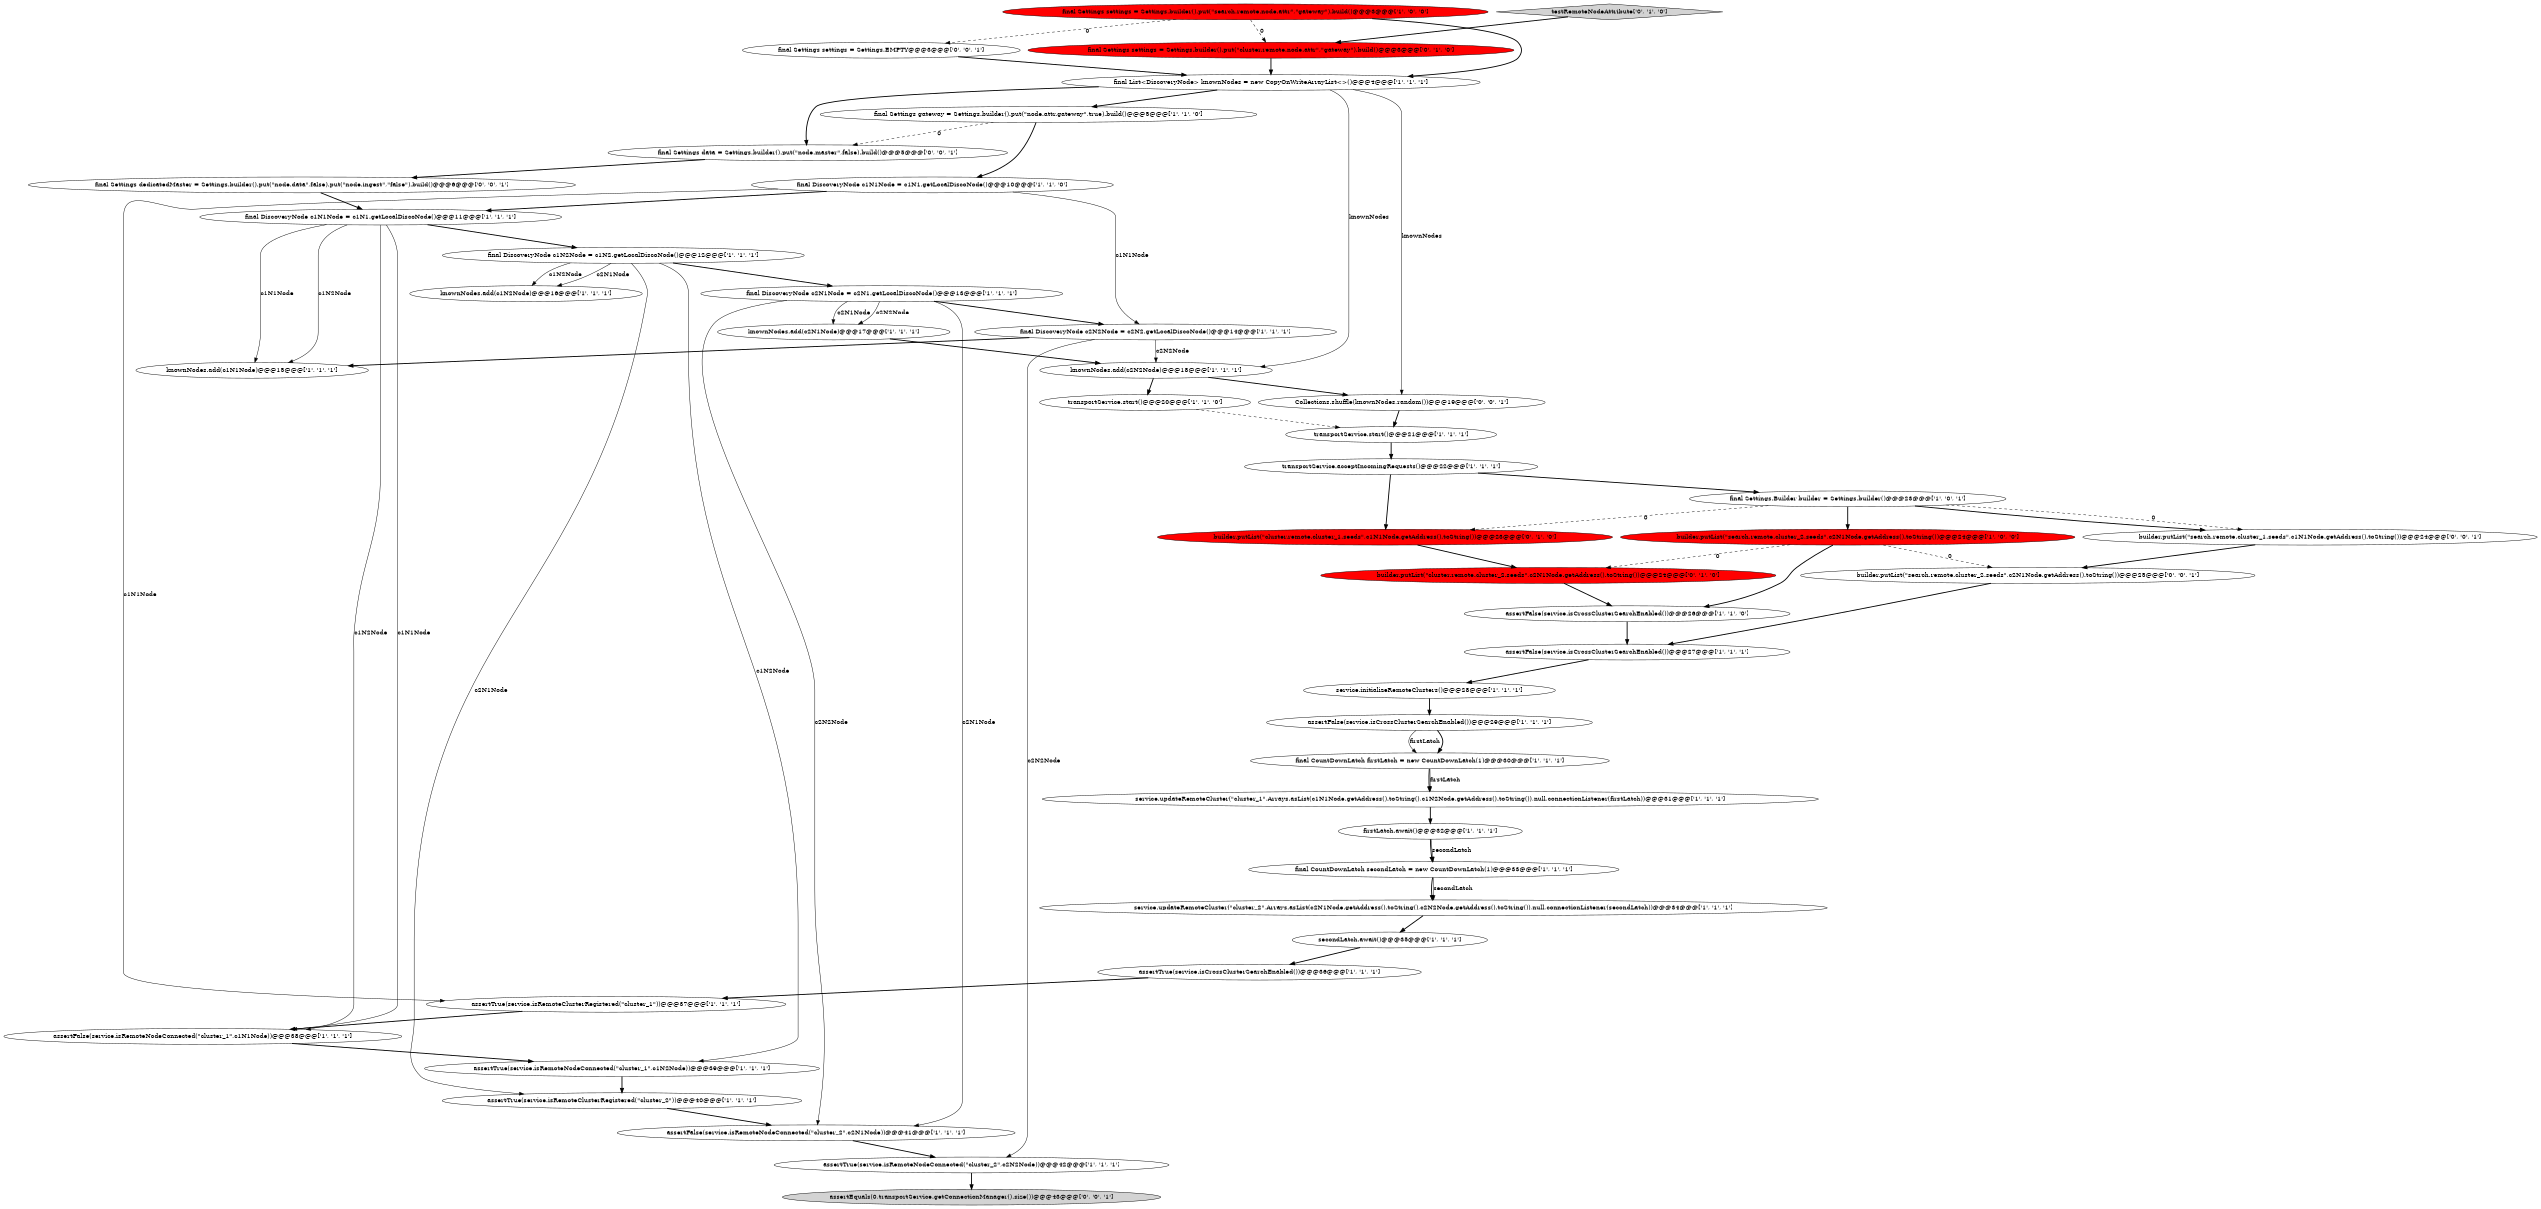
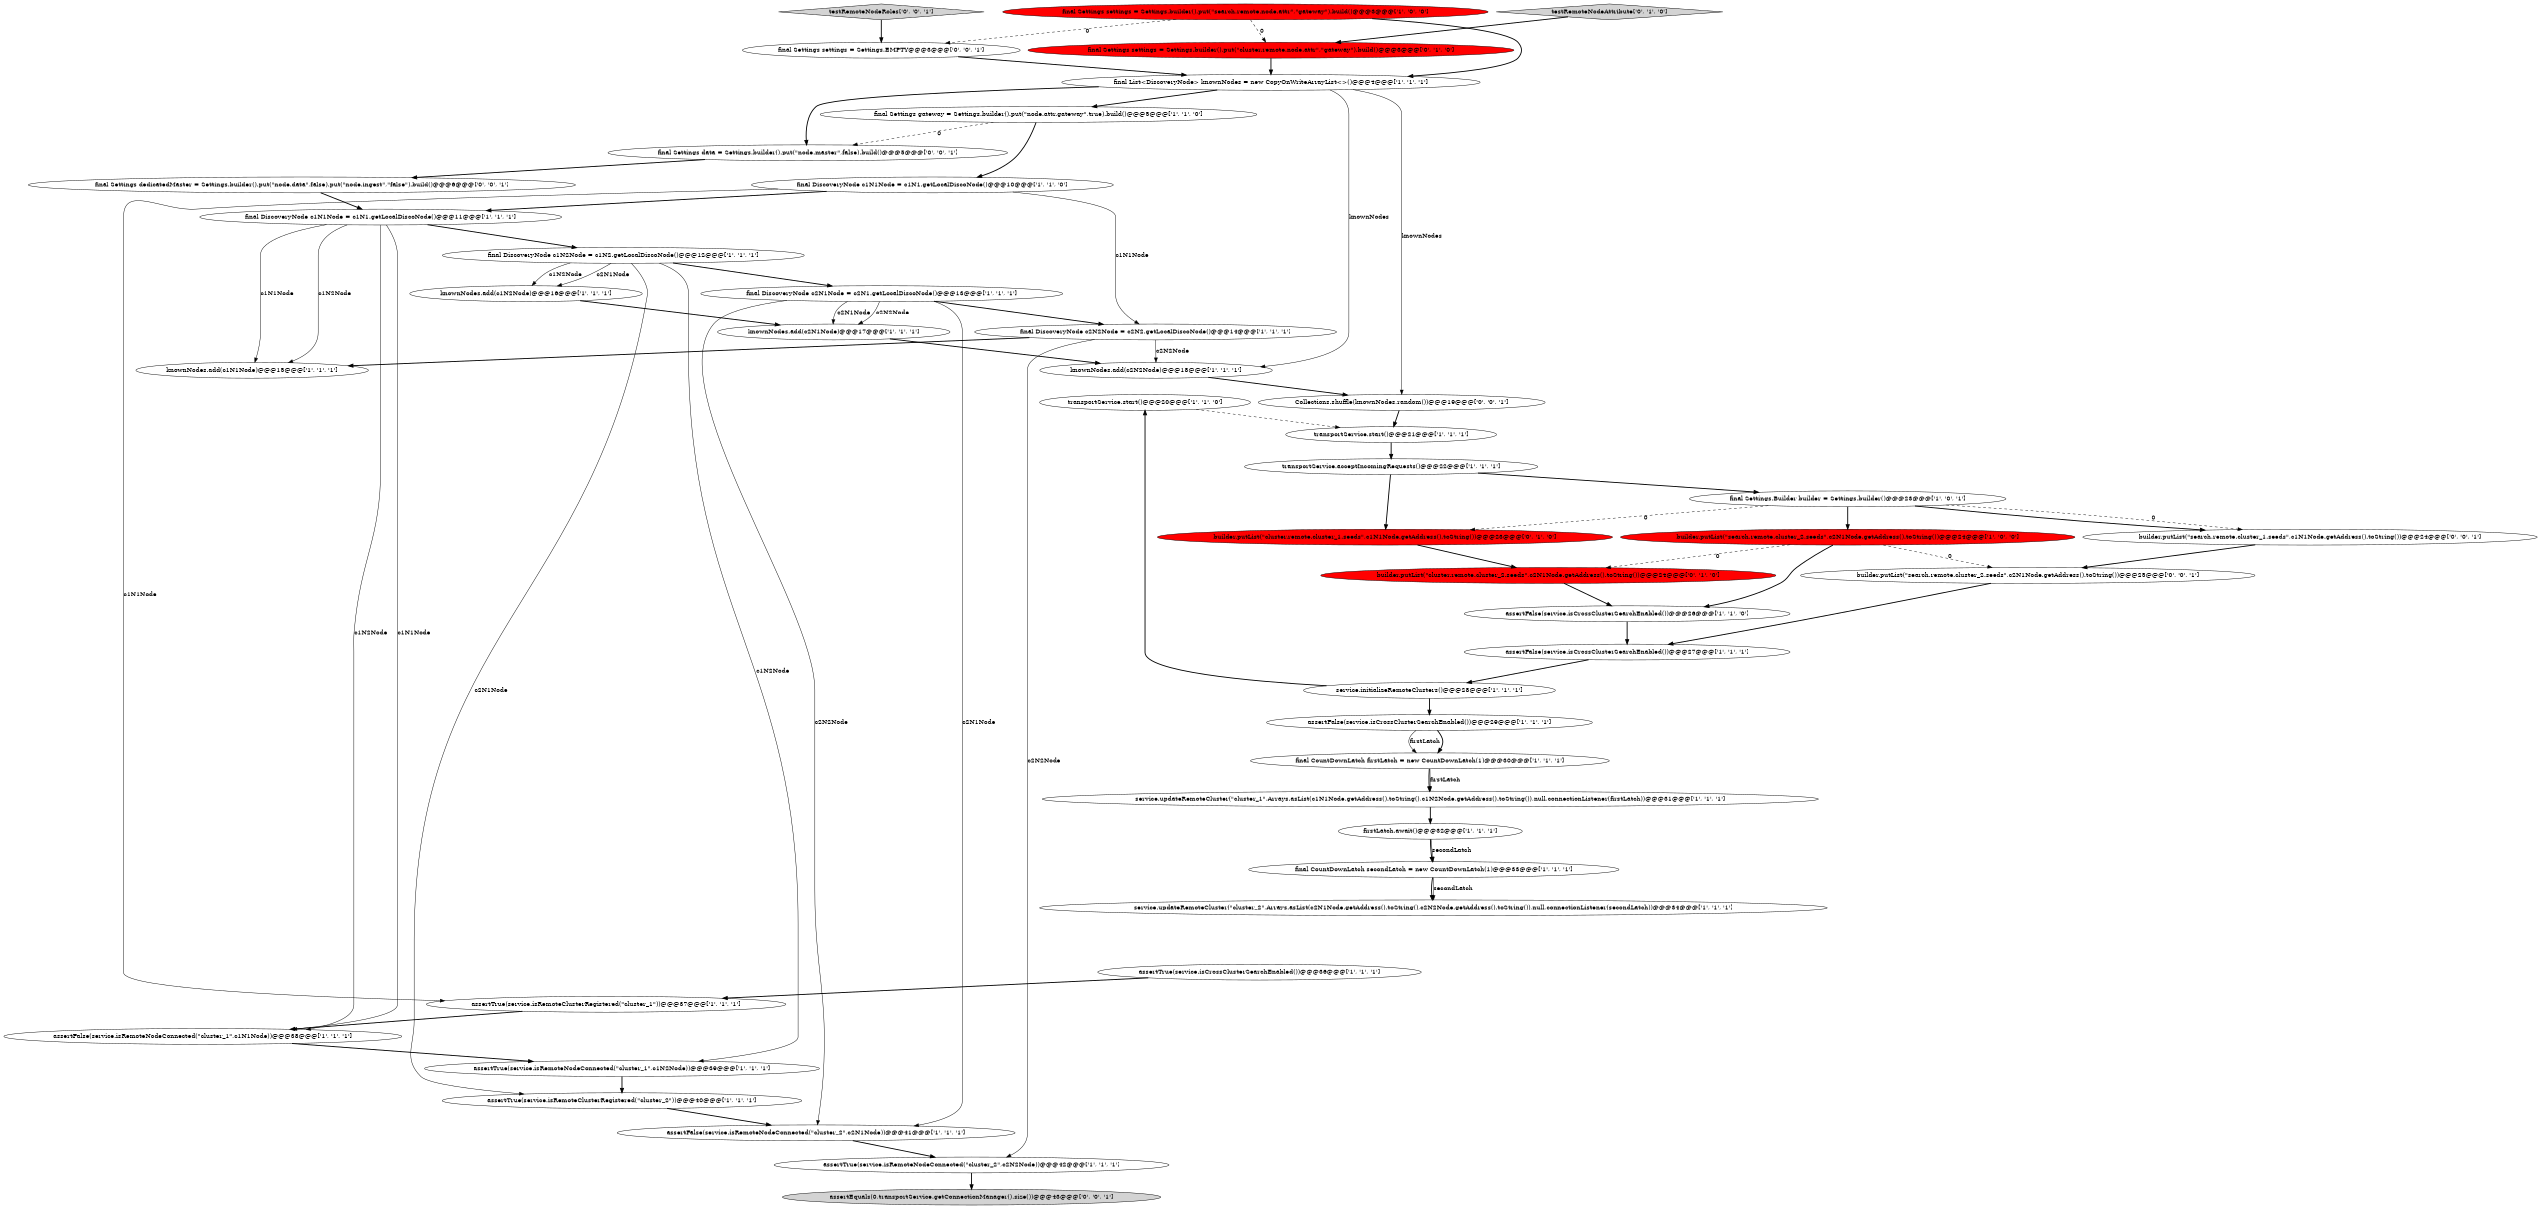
  digraph {
    node [fillcolor=white shape=ellipse style=filled]
    edge [style=bold]
    n1 [label="assertFalse(service.isRemoteNodeConnected(\"cluster_2\",c2N1Node))@@@41@@@['1', '1', '1']"]
    n2 [label="assertTrue(service.isRemoteNodeConnected(\"cluster_2\",c2N2Node))@@@42@@@['1', '1', '1']"]
    n3 [fillcolor=lightgray label="assertEquals(0,transportService.getConnectionManager().size())@@@43@@@['0', '0', '1']"]
    n4 [label="final CountDownLatch firstLatch = new CountDownLatch(1)@@@30@@@['1', '1', '1']"]
    n5 [label="service.updateRemoteCluster(\"cluster_1\",Arrays.asList(c1N1Node.getAddress().toString(),c1N2Node.getAddress().toString()),null,connectionListener(firstLatch))@@@31@@@['1', '1', '1']"]
    n6 [label="firstLatch.await()@@@32@@@['1', '1', '1']"]
    n7 [label="final CountDownLatch secondLatch = new CountDownLatch(1)@@@33@@@['1', '1', '1']"]
    n8 [label="service.updateRemoteCluster(\"cluster_2\",Arrays.asList(c2N1Node.getAddress().toString(),c2N2Node.getAddress().toString()),null,connectionListener(secondLatch))@@@34@@@['1', '1', '1']"]
    n9 [fillcolor=red label="builder.putList(\"cluster.remote.cluster_2.seeds\",c2N1Node.getAddress().toString())@@@24@@@['0', '1', '0']"]
    n10 [label="assertFalse(service.isCrossClusterSearchEnabled())@@@26@@@['1', '1', '0']"]
    n11 [label="assertFalse(service.isCrossClusterSearchEnabled())@@@27@@@['1', '1', '1']"]
    n12 [label="builder.putList(\"search.remote.cluster_2.seeds\",c2N1Node.getAddress().toString())@@@25@@@['0', '0', '1']"]
    n13 [label="service.initializeRemoteClusters()@@@28@@@['1', '1', '1']"]
    n14 [label="knownNodes.add(c2N2Node)@@@18@@@['1', '1', '1']"]
    n15 [label="transportService.start()@@@20@@@['1', '1', '0']"]
    n16 [label="Collections.shuffle(knownNodes,random())@@@19@@@['0', '0', '1']"]
    n17 [label="transportService.start()@@@21@@@['1', '1', '1']"]
    n18 [label="knownNodes.add(c2N1Node)@@@17@@@['1', '1', '1']"]
    n19 [label="transportService.acceptIncomingRequests()@@@22@@@['1', '1', '1']"]
-   n20 [label="secondLatch.await()@@@35@@@['1', '1', '1']"]
    n21 [label="assertTrue(service.isCrossClusterSearchEnabled())@@@36@@@['1', '1', '1']"]
    n22 [label="assertTrue(service.isRemoteClusterRegistered(\"cluster_2\"))@@@40@@@['1', '1', '1']"]
    n23 [label="final List<DiscoveryNode> knownNodes = new CopyOnWriteArrayList<>()@@@4@@@['1', '1', '1']"]
    n24 [label="final Settings data = Settings.builder().put(\"node.master\",false).build()@@@5@@@['0', '0', '1']"]
    n25 [label="final Settings gateway = Settings.builder().put(\"node.attr.gateway\",true).build()@@@5@@@['1', '1', '0']"]
    n26 [label="final Settings dedicatedMaster = Settings.builder().put(\"node.data\",false).put(\"node.ingest\",\"false\").build()@@@6@@@['0', '0', '1']"]
    n27 [label="final DiscoveryNode c1N1Node = c1N1.getLocalDiscoNode()@@@10@@@['1', '1', '0']"]
    n28 [label="final DiscoveryNode c1N2Node = c1N2.getLocalDiscoNode()@@@12@@@['1', '1', '1']"]
    n29 [label="final DiscoveryNode c2N1Node = c2N1.getLocalDiscoNode()@@@13@@@['1', '1', '1']"]
    n30 [label="knownNodes.add(c1N2Node)@@@16@@@['1', '1', '1']"]
    n31 [label="assertTrue(service.isRemoteNodeConnected(\"cluster_1\",c1N2Node))@@@39@@@['1', '1', '1']"]
    n32 [label="final DiscoveryNode c2N2Node = c2N2.getLocalDiscoNode()@@@14@@@['1', '1', '1']"]
    n33 [fillcolor=red label="builder.putList(\"search.remote.cluster_2.seeds\",c2N1Node.getAddress().toString())@@@24@@@['1', '0', '0']"]
    n34 [label="final Settings settings = Settings.EMPTY@@@3@@@['0', '0', '1']"]
    n35 [label="knownNodes.add(c1N1Node)@@@15@@@['1', '1', '1']"]
    n36 [label="final DiscoveryNode c1N1Node = c1N1.getLocalDiscoNode()@@@11@@@['1', '1', '1']"]
    n37 [label="assertFalse(service.isRemoteNodeConnected(\"cluster_1\",c1N1Node))@@@38@@@['1', '1', '1']"]
    n38 [label="assertFalse(service.isCrossClusterSearchEnabled())@@@29@@@['1', '1', '1']"]
    n39 [label="builder.putList(\"search.remote.cluster_1.seeds\",c1N1Node.getAddress().toString())@@@24@@@['0', '0', '1']"]
    n40 [label="assertTrue(service.isRemoteClusterRegistered(\"cluster_1\"))@@@37@@@['1', '1', '1']"]
    n41 [fillcolor=lightgray label="testRemoteNodeAttribute['0', '1', '0']" shape=diamond]
    n42 [fillcolor=red label="final Settings settings = Settings.builder().put(\"cluster.remote.node.attr\",\"gateway\").build()@@@3@@@['0', '1', '0']"]
+   n43 [fillcolor=lightgray label="testRemoteNodeRoles['0', '0', '1']" shape=diamond]
    n44 [fillcolor=red label="builder.putList(\"cluster.remote.cluster_1.seeds\",c1N1Node.getAddress().toString())@@@23@@@['0', '1', '0']"]
    n45 [label="final Settings.Builder builder = Settings.builder()@@@23@@@['1', '0', '1']"]
    n46 [fillcolor=red label="final Settings settings = Settings.builder().put(\"search.remote.node.attr\",\"gateway\").build()@@@3@@@['1', '0', '0']"]
    n1 -> n2
    n2 -> n3
    n4 -> n5 [label=firstLatch style=solid]
    n4 -> n5
    n5 -> n6
    n6 -> n7 [label=secondLatch style=solid]
    n6 -> n7
    n7 -> n8 [label=secondLatch style=solid]
    n7 -> n8
-   n8 -> n20
    n9 -> n10
    n10 -> n11
    n11 -> n13
    n12 -> n11
    n13 -> n38
-   n14 -> n15
+   n13 -> n15
    n14 -> n16
    n15 -> n17 [style=dashed]
    n16 -> n17
    n17 -> n19
    n18 -> n14
    n19 -> n44
    n19 -> n45
-   n20 -> n21
    n21 -> n40
    n22 -> n1
    n23 -> n14 [label=knownNodes style=solid]
    n23 -> n16 [label=knownNodes style=solid]
    n23 -> n24
    n23 -> n25
    n24 -> n26
    n25 -> n24 [label=0 style=dashed]
    n25 -> n27
    n26 -> n36
    n27 -> n32 [label=c1N1Node style=solid]
    n27 -> n36
    n27 -> n40 [label=c1N1Node style=solid]
    n28 -> n22 [label=c2N1Node style=solid]
    n28 -> n29
    n28 -> n30 [label=c1N2Node style=solid]
    n28 -> n30 [label=c2N1Node style=solid]
    n28 -> n31 [label=c1N2Node style=solid]
    n29 -> n1 [label=c2N1Node style=solid]
    n29 -> n1 [label=c2N2Node style=solid]
    n29 -> n18 [label=c2N1Node style=solid]
    n29 -> n18 [label=c2N2Node style=solid]
    n29 -> n32
+   n30 -> n18
    n31 -> n22
    n32 -> n2 [label=c2N2Node style=solid]
    n32 -> n14 [label=c2N2Node style=solid]
    n32 -> n35
    n33 -> n9 [label=0 style=dashed]
    n33 -> n10
    n33 -> n12 [label=0 style=dashed]
    n34 -> n23
    n36 -> n28
    n36 -> n35 [label=c1N1Node style=solid]
    n36 -> n35 [label=c1N2Node style=solid]
    n36 -> n37 [label=c1N2Node style=solid]
    n36 -> n37 [label=c1N1Node style=solid]
    n37 -> n31
    n38 -> n4
    n38 -> n4 [label=firstLatch style=solid]
    n39 -> n12
    n40 -> n37
    n41 -> n42
    n42 -> n23
+   n43 -> n34
    n44 -> n9
    n45 -> n33
    n45 -> n39 [label=0 style=dashed]
    n45 -> n39
    n45 -> n44 [label=0 style=dashed]
    n46 -> n23
    n46 -> n34 [label=0 style=dashed]
    n46 -> n42 [label=0 style=dashed]
  }
